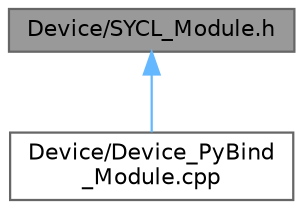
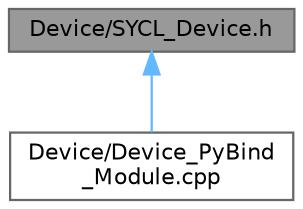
  digraph {
    node [fontname=Helvetica fontsize=10 shape=box style=filled]
-   n1 [color=gray40 fillcolor=grey60 fontcolor=black height=0.2 label="Device/SYCL_Module.h" width=0.4]
+   n1 [color=gray40 fillcolor=grey60 fontcolor=black height=0.2 label="Device/SYCL_Device.h" width=0.4]
    n2 [color=grey40 fillcolor=white height=0.2 label="Device/Device_PyBind\l_Module.cpp" width=0.4]
    n1 -> n2 [color=steelblue1 dir=back fontname=Helvetica fontsize=10 labelfontname=Helvetica labelfontsize=10 style=solid]
  }
